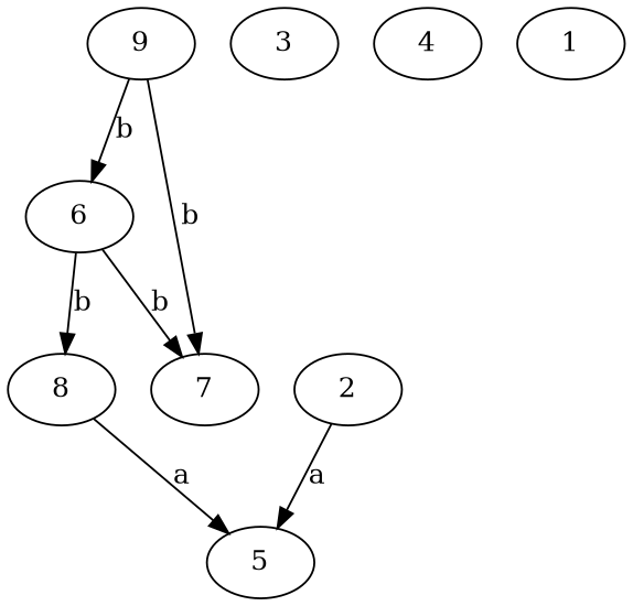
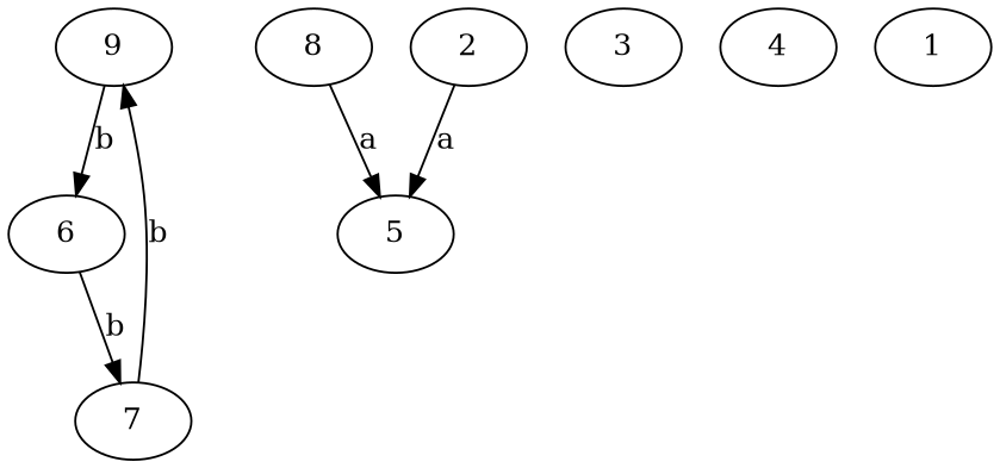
  strict digraph {
    n1 [label=9]
    6
    7
    8
    2
    5
    3
    4
    1
    n1 -> 6 [label=b]
-   n1 -> 7 [label=b]
+   7 -> n1 [label=b]
    6 -> 7 [label=b]
-   6 -> 8 [label=b]
    8 -> 5 [label=a]
    2 -> 5 [label=a]
  }
